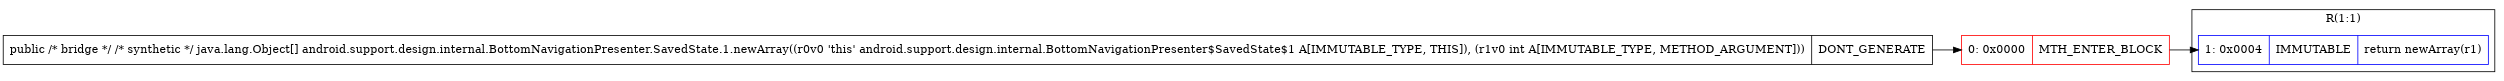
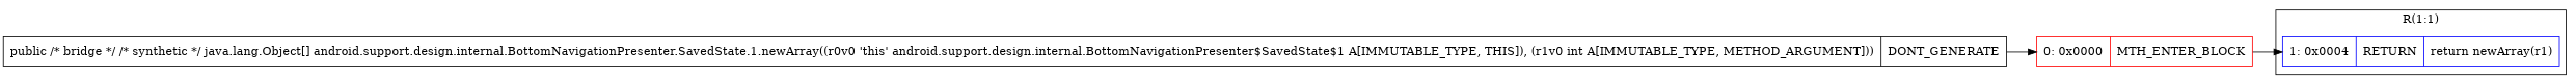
  digraph {
    rankdir=LR
    node [shape=record]
-   n1 [color=blue label="{1\:\ 0x0004|IMMUTABLE\l|return newArray(r1)\l}"]
+   n1 [color=blue label="{1\:\ 0x0004|RETURN\l|return newArray(r1)\l}"]
    n2 [color=red label="{0\:\ 0x0000|MTH_ENTER_BLOCK\l}"]
    n3 [label="{public \/* bridge *\/ \/* synthetic *\/ java.lang.Object[] android.support.design.internal.BottomNavigationPresenter.SavedState.1.newArray((r0v0 'this' android.support.design.internal.BottomNavigationPresenter$SavedState$1 A[IMMUTABLE_TYPE, THIS]), (r1v0 int A[IMMUTABLE_TYPE, METHOD_ARGUMENT]))  | DONT_GENERATE\l}"]
    subgraph cluster_1 {
      label="R(1:1)"
      n1
    }
    n2 -> n1
    n3 -> n2
  }
